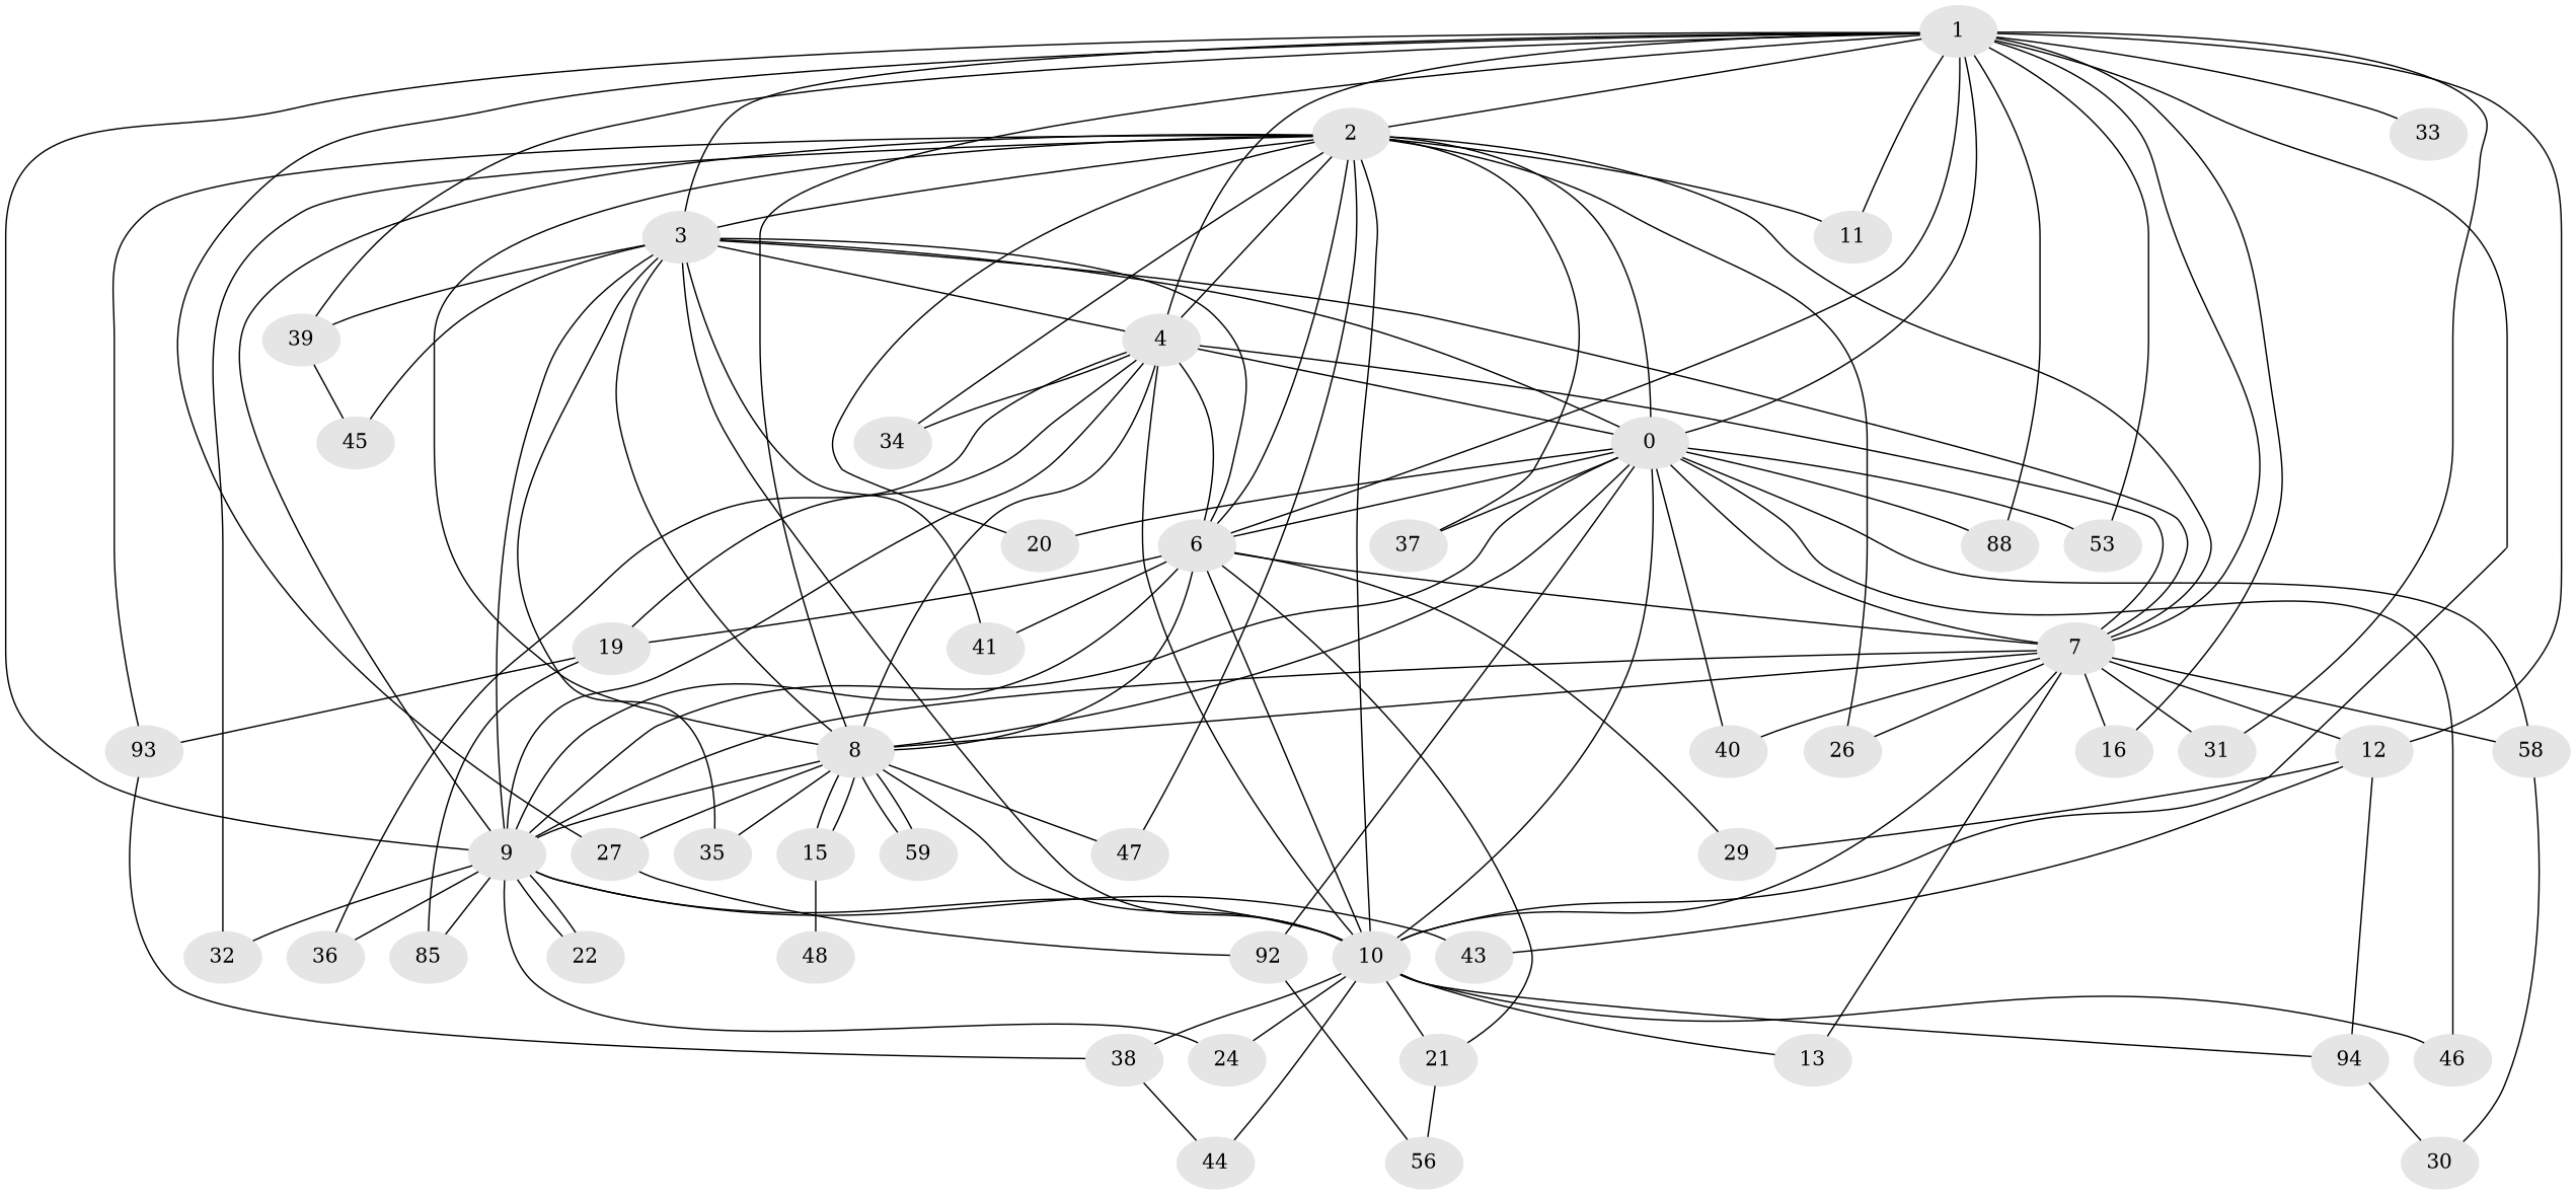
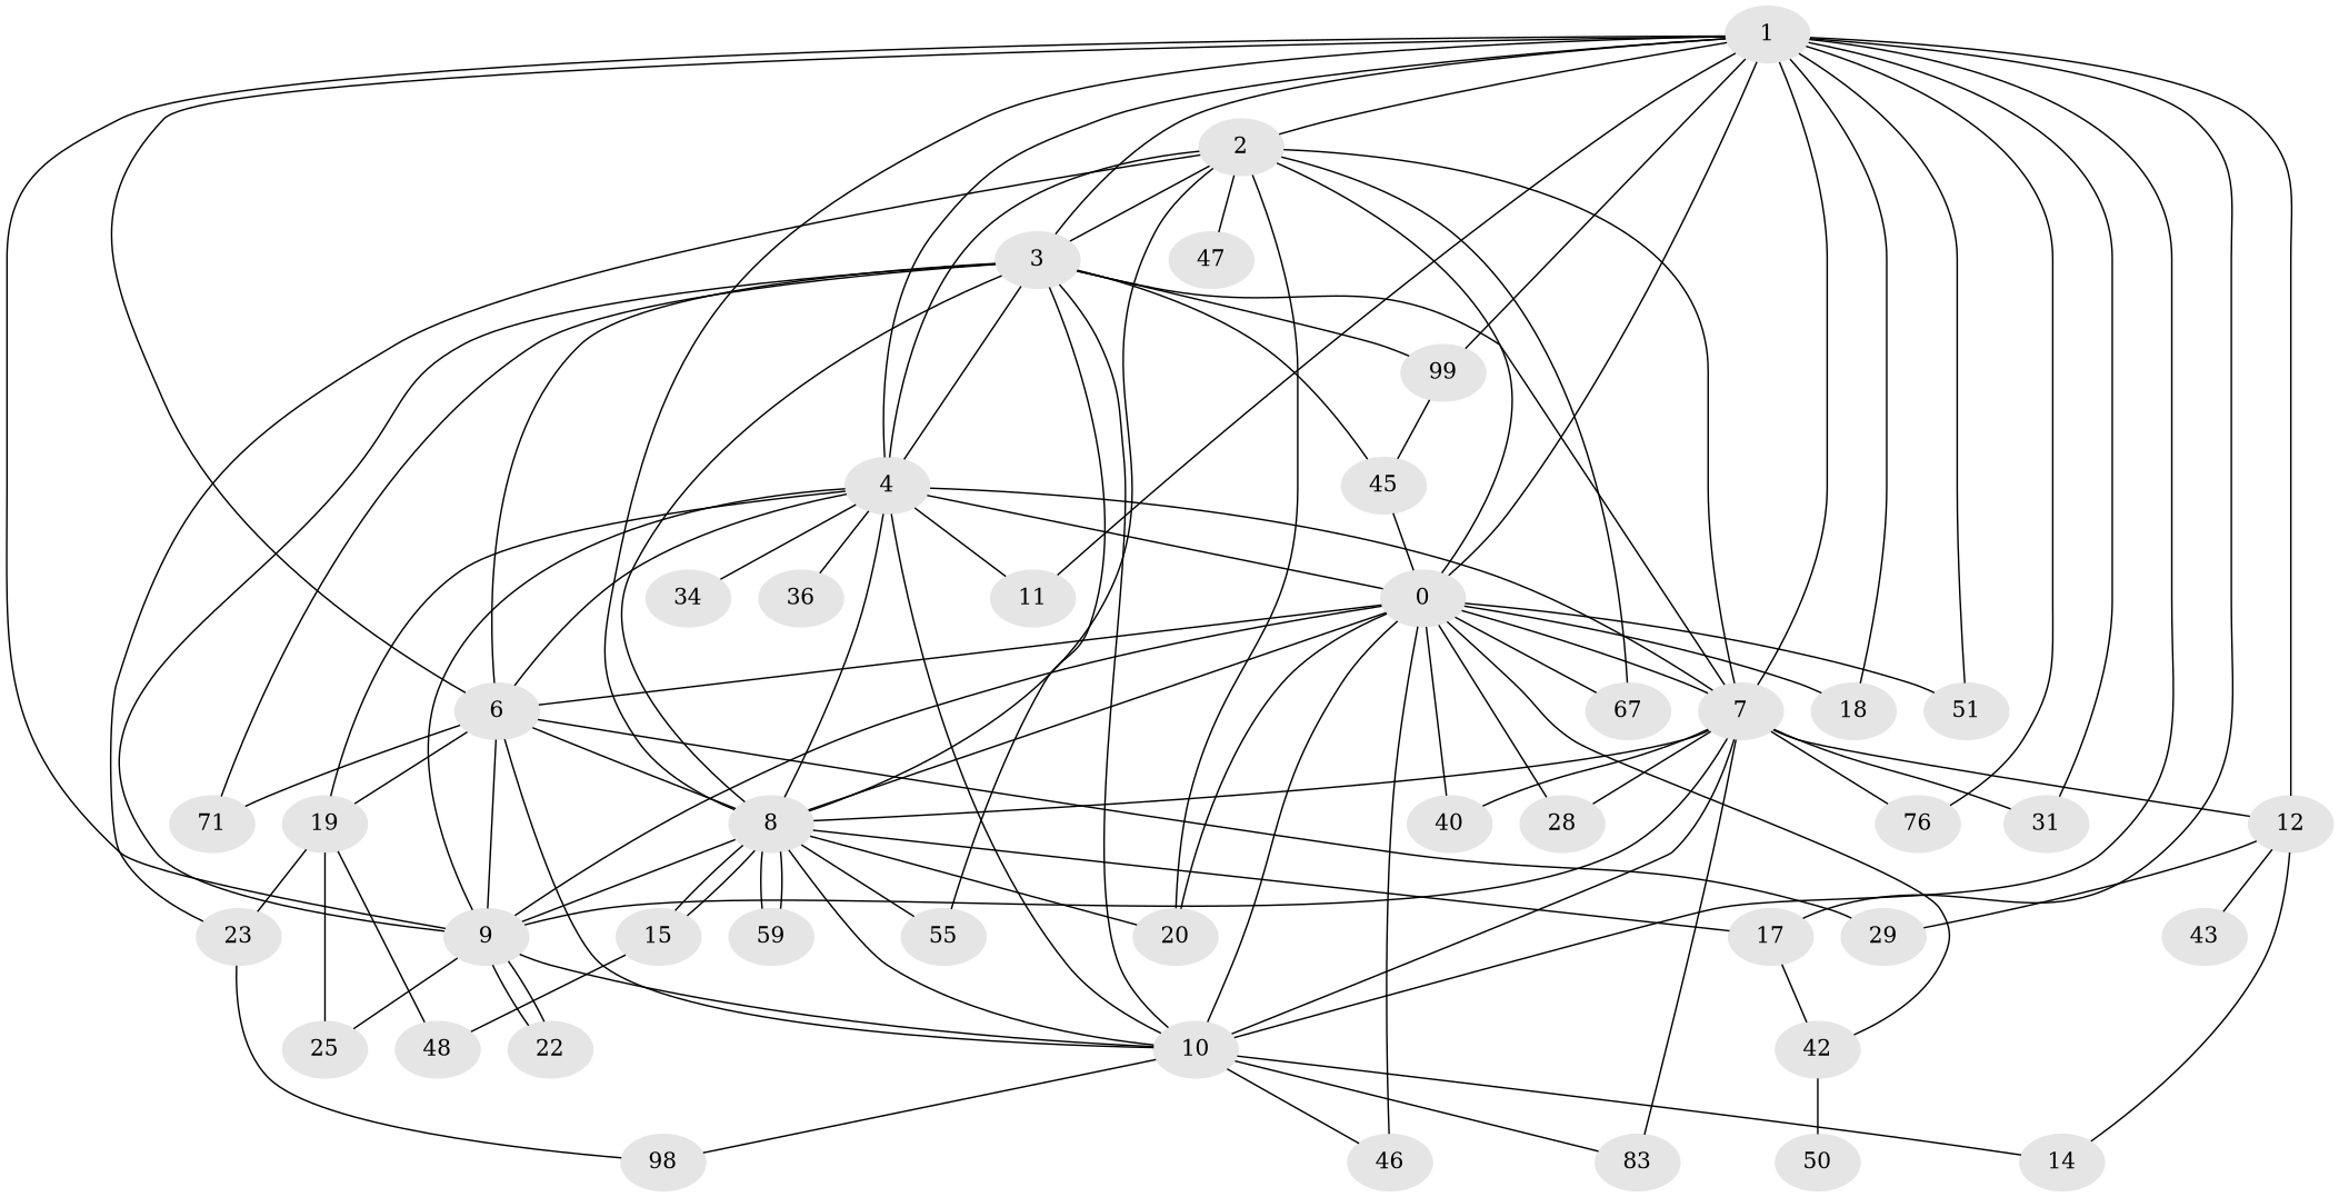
  graph {
    node [color=gray90 style=filled]
    1
    2
    3
    4
    n5 [label=0]
    6
    7
    8
    9
    10
    11
    12
-   16
-   18 [label=88]
-   27
+   16 [label=76]
+   18
+   27 [label=17]
    31
-   33
-   39
-   51 [label=53]
+   39 [label=99]
+   51
    20
-   23 [label=93]
-   26
-   32
+   23
    34
-   37
+   37 [label=67]
    47
-   35
-   41
+   35 [label=55]
+   41 [label=71]
    45
    19
    36
-   28 [label=58]
+   28
    40
-   42 [label=92]
+   42
    46
-   21
    29
-   13
+   13 [label=83]
    15
    n40 [label=59]
    22
-   24
-   25 [label=85]
+   25
    43
-   14 [label=94]
-   38
-   44
+   14
+   38 [label=98]
    48
-   30
-   50 [label=56]
+   50
    1 -- 2
    1 -- 3
    1 -- 4
    1 -- n5
    1 -- 6
    1 -- 7
    1 -- 8
    1 -- 9
    1 -- 10
    1 -- 11
    1 -- 12
    1 -- 16
    1 -- 18
    1 -- 27
    1 -- 31
-   1 -- 33
    1 -- 39
    1 -- 51
    2 -- 3
    2 -- 4
    2 -- n5
-   2 -- 6
    2 -- 7
    2 -- 8
-   2 -- 9
-   2 -- 10
-   2 -- 11
+   4 -- 11
    2 -- 20
    2 -- 23
-   2 -- 26
-   2 -- 32
-   2 -- 34
    2 -- 37
    2 -- 47
    3 -- 4
-   3 -- n5
+   45 -- n5
    3 -- 6
    3 -- 7
    3 -- 8
    3 -- 9
    3 -- 10
    3 -- 39
    3 -- 35
    3 -- 41
    3 -- 45
    4 -- n5
    4 -- 6
    4 -- 7
    4 -- 8
    4 -- 9
    4 -- 10
    4 -- 34
    4 -- 19
    4 -- 36
    n5 -- 6
    n5 -- 7
    n5 -- 8
    n5 -- 9
    n5 -- 10
    n5 -- 18
    n5 -- 51
    n5 -- 20
    n5 -- 37
    n5 -- 28
    n5 -- 40
    n5 -- 42
    n5 -- 46
-   6 -- 7
    6 -- 8
    6 -- 9
    6 -- 10
    6 -- 41
    6 -- 19
-   6 -- 21
    6 -- 29
    7 -- 8
    7 -- 9
    7 -- 10
    7 -- 12
    7 -- 16
    7 -- 31
-   7 -- 26
    7 -- 28
    7 -- 40
    7 -- 13
    8 -- 9
    8 -- 10
    8 -- 27
-   8 -- 47
+   8 -- 20
    8 -- 35
    8 -- 15
    8 -- 15
    8 -- n40
    8 -- n40
    9 -- 10
-   9 -- 32
-   9 -- 36
    9 -- 22
    9 -- 22
-   9 -- 24
    9 -- 25
-   9 -- 43
    10 -- 46
-   10 -- 21
    10 -- 13
-   10 -- 24
    10 -- 14
    10 -- 38
-   10 -- 44
    12 -- 29
    12 -- 43
    12 -- 14
    27 -- 42
    39 -- 45
    23 -- 38
    19 -- 23
    19 -- 25
-   28 -- 30
+   19 -- 48
    42 -- 50
-   21 -- 50
    15 -- 48
-   14 -- 30
-   38 -- 44
  }
